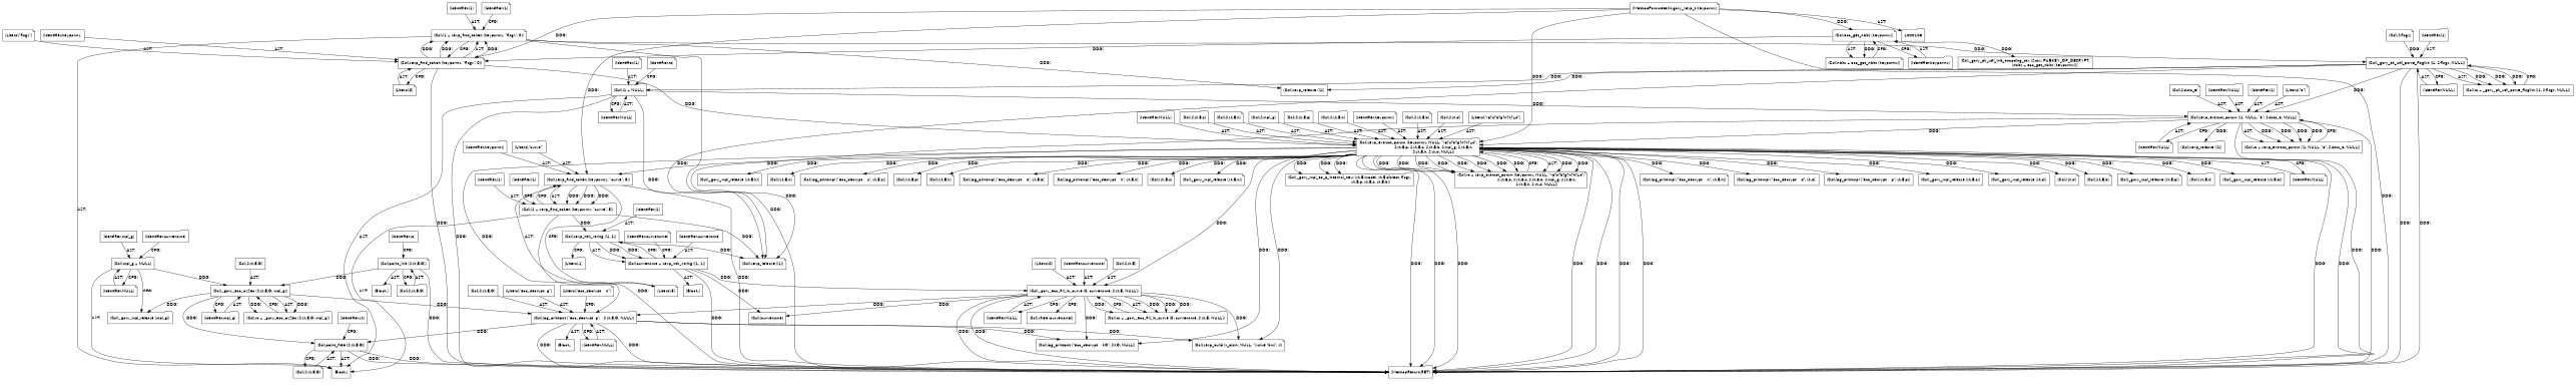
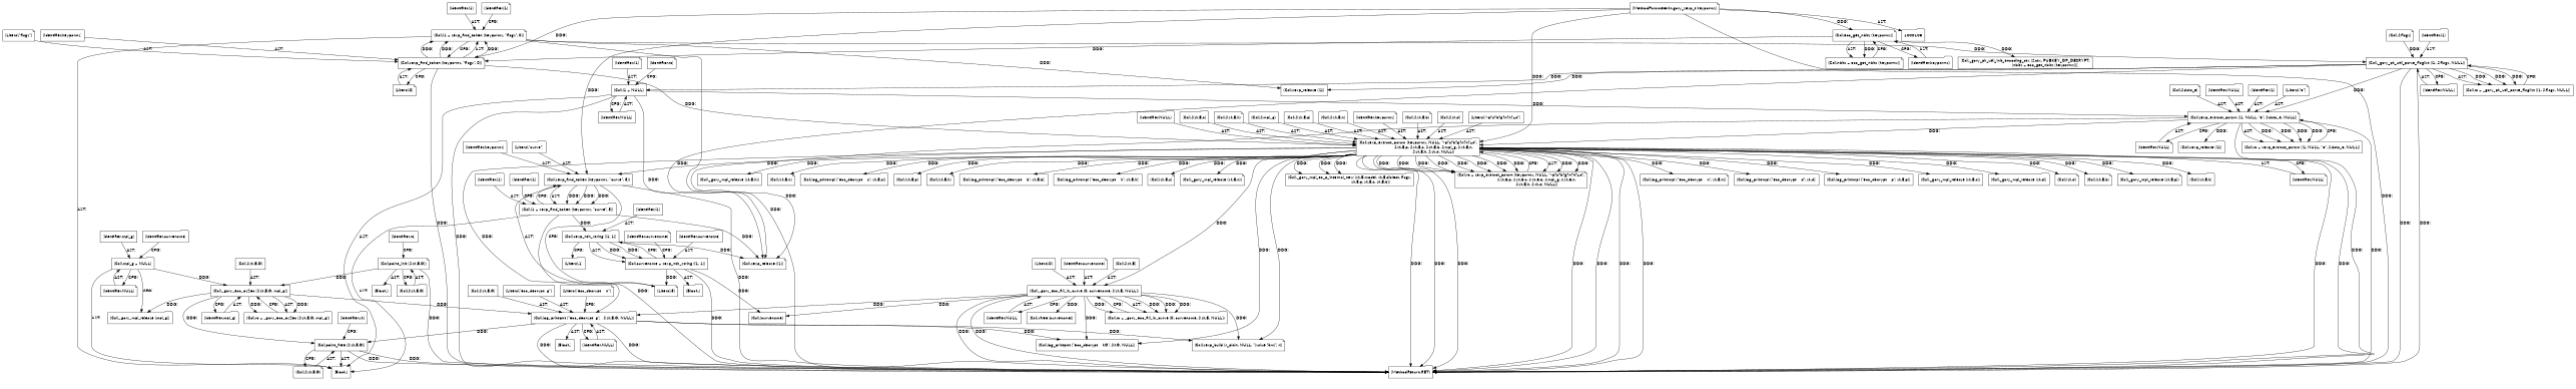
  digraph {
    fontname=Lato
    node [fontname=Lato shape=folder]
    edge [fontname=Lato]
    n1 [label="(Call,point_free (&sk.E.G))" shape=box]
    n2 [label="(Block,)"]
    n3 [label="(MethodReturn,RET)"]
    n4 [label="(Call,&sk.E.G)" shape=note]
    n5 [label="(Call,_gcry_ecc_os2ec (&sk.E.G, mpi_g))" shape=box]
    n6 [label="(Call,log_printpnt (\"ecc_decrypt  g\",   &sk.E.G, NULL))"]
    n7 [label="(Call,_gcry_mpi_release (mpi_g))"]
    n8 [label="(Call,rc = _gcry_ecc_os2ec (&sk.E.G, mpi_g))"]
    n9 [label="(Identifier,mpi_g)"]
    n10 [label="(Call,sexp_build (r_plain, NULL, \"(value %m)\", r))" shape=note]
    n11 [label="(Block,)" shape=box]
    n12 [label="(Call,log_printpnt (\"ecc_decrypt    kG\", &kG, NULL))" shape=box]
    n13 [label="(Identifier,NULL)" shape=note]
    n14 [label="(Call,point_init (&sk.E.G))" shape=note]
    n15 [label="(Block,)"]
    n16 [label="(Call,&sk.E.G)"]
    n17 [label="(Call,mpi_g = NULL)"]
    n18 [label="(Identifier,NULL)" shape=note]
    n19 [label="(Call,sexp_extract_param (keyparms, NULL, \"-p?a?b?g?n?h?+d\",\n                           &sk.E.p, &sk.E.a, &sk.E.b, &mpi_g, &sk.E.n,\n                           &sk.E.h, &sk.d, NULL))"]
    n20 [label="(Call,_gcry_ecc_fill_in_curve (0, curvename, &sk.E, NULL))" shape=box]
    n21 [label="(Call,sexp_find_token (keyparms, \"curve\", 5))" shape=box]
    n22 [label="(Call,_gcry_mpi_ec_p_internal_new (sk.E.model, sk.E.dialect, flags,\n                                    sk.E.p, sk.E.a, sk.E.b))"]
    n23 [label="(Call,rc = sexp_extract_param (keyparms, NULL, \"-p?a?b?g?n?h?+d\",\n                           &sk.E.p, &sk.E.a, &sk.E.b, &mpi_g, &sk.E.n,\n                           &sk.E.h, &sk.d, NULL))" shape=note]
    n24 [label="(Call,log_printmpi (\"ecc_decrypt    n\", sk.E.n))" shape=note]
    n25 [label="(Call,log_printmpi (\"ecc_decrypt    d\", sk.d))" shape=box]
    n26 [label="(Call,log_printmpi (\"ecc_decrypt    p\", sk.E.p))" shape=box]
    n27 [label="(Call,_gcry_mpi_release (sk.E.a))" shape=box]
    n28 [label="(Call,_gcry_mpi_release (sk.d))"]
    n29 [label="(Call,!sk.d)" shape=note]
    n30 [label="(Call,!sk.E.b)" shape=note]
    n31 [label="(Call,_gcry_mpi_release (sk.E.p))" shape=note]
    n32 [label="(Call,!sk.E.h)"]
-   n33 [label="(Call,_gcry_mpi_release (sk.E.b))"]
    n34 [label="(Identifier,NULL)" shape=note]
    n35 [label="(Call,_gcry_mpi_release (sk.E.h))"]
    n36 [label="(Call,!sk.E.n)" shape=note]
    n37 [label="(Call,log_printmpi (\"ecc_decrypt    a\", sk.E.a))"]
    n38 [label="(Call,!sk.E.p)"]
    n39 [label="(Call,!sk.E.h)" shape=note]
    n40 [label="(Call,log_printmpi (\"ecc_decrypt    b\", sk.E.b))" shape=box]
    n41 [label="(Call,log_printmpi (\"ecc_decrypt    h\", sk.E.h))" shape=box]
    n42 [label="(Call,!sk.E.a)" shape=note]
    n43 [label="(Call,_gcry_mpi_release (sk.E.n))" shape=note]
    n44 [label="(Call,!curvename)" shape=box]
    n45 [label="(Identifier,NULL)"]
    n46 [label="(Call,xfree (curvename))" shape=box]
    n47 [label="(Call,rc = _gcry_ecc_fill_in_curve (0, curvename, &sk.E, NULL))"]
    n48 [label="(Call,l1 = sexp_find_token (keyparms, \"curve\", 5))"]
    n49 [label="(Literal,5)" shape=note]
    n50 [label="(Call,sexp_find_token (keyparms, \"flags\", 0))" shape=note]
    n51 [label="(Call,l1 = sexp_find_token (keyparms, \"flags\", 0))" shape=note]
    n52 [label="(Literal,0)" shape=note]
    n53 [label="(Call,_gcry_pk_util_parse_flaglist (l1, &flags, NULL))" shape=note]
    n54 [label="(Call,sexp_release (l1))" shape=box]
    n55 [label="(Call,ecc_get_nbits (keyparms))" shape=note]
    n56 [label="(Identifier,keyparms)"]
    n57 [label="(Call,nbits = ecc_get_nbits (keyparms))" shape=note]
    n58 [label="(Call,_gcry_pk_util_init_encoding_ctx (&ctx, PUBKEY_OP_DECRYPT,\n                                   (nbits = ecc_get_nbits (keyparms))))" shape=box]
    n59 [label="(MethodParameterIn,gcry_sexp_t keyparms)" shape=note]
    1000108
    n61 [label="(Call,sexp_extract_param (l1, NULL, \"e\", &data_e, NULL))" shape=note]
    n62 [label="(Call,sexp_release (l1))"]
    n63 [label="(Call,rc = sexp_extract_param (l1, NULL, \"e\", &data_e, NULL))"]
    n64 [label="(Call,sexp_release (l1))" shape=note]
    n65 [label="(Identifier,NULL)" shape=note]
    n66 [label="(Call,l1 = NULL)"]
    n67 [label="(Identifier,NULL)"]
    n68 [label="(Identifier,NULL)"]
    n69 [label="(Call,rc = _gcry_pk_util_parse_flaglist (l1, &flags, NULL))" shape=box]
    n70 [label="(Call,curvename = sexp_nth_string (l1, 1))" shape=box]
    n71 [label="(Call,sexp_nth_string (l1, 1))"]
    n72 [label="(Block,)"]
    n73 [label="(Literal,1)"]
    n74 [label="(Call,&sk.E.b)" shape=note]
    n75 [label="(Call,&flags)" shape=note]
    n76 [label="(Identifier,curvename)" shape=note]
    n77 [label="(Identifier,l1)"]
    n78 [label="(Call,&sk.d)" shape=box]
    n79 [label="(Identifier,rc)" shape=note]
    n80 [label="(Identifier,l1)" shape=note]
    n81 [label="(Identifier,keyparms)"]
    n82 [label="(Identifier,curvename)" shape=note]
    n83 [label="(Identifier,sk)"]
    n84 [label="(Literal,\"-p?a?b?g?n?h?+d\")" shape=box]
    n85 [label="(Identifier,NULL)"]
    n86 [label="(Call,&data_e)" shape=note]
    n87 [label="(Call,&sk.E.a)"]
    n88 [label="(Call,&sk.E.G)" shape=box]
    n89 [label="(Call,&sk.E.h)" shape=note]
    n90 [label="(Call,&mpi_g)" shape=box]
    n91 [label="(Identifier,NULL)"]
    n92 [label="(Literal,\"curve\")"]
    n93 [label="(Identifier,rc)" shape=box]
    n94 [label="(Call,&sk.E.p)"]
    n95 [label="(Literal,\"flags\")" shape=note]
    n96 [label="(Identifier,keyparms)" shape=box]
    n97 [label="(Identifier,l1)" shape=box]
    n98 [label="(Call,&sk.E.n)"]
    n99 [label="(Identifier,l1)" shape=box]
    n100 [label="(Identifier,curvename)"]
    n101 [label="(Call,&sk.E.G)" shape=box]
    n102 [label="(Literal,\"ecc_decrypt  g\")" shape=box]
    n103 [label="(Identifier,keyparms)" shape=note]
    n104 [label="(Identifier,mpi_g)" shape=box]
    n105 [label="(Call,&sk.E)" shape=box]
    n106 [label="(Identifier,l1)" shape=box]
    n107 [label="(Literal,0)" shape=box]
    n108 [label="(Identifier,l1)" shape=note]
    n109 [label="(Identifier,curvename)"]
    n110 [label="(Literal,\"ecc_decrypt    n\")" shape=note]
    n111 [label="(Identifier,l1)"]
    n112 [label="(Literal,\"e\")" shape=note]
    n113 [label="(Identifier,l1)"]
    n1 -> n2 [label="AST: "]
    n1 -> n3 [label="DDG: "]
    n1 -> n3 [label="DDG: "]
    n1 -> n4 [label="CFG: "]
    n4 -> n1 [label="AST: "]
    n5 -> n1 [label="DDG: "]
    n5 -> n6 [label="DDG: "]
    n5 -> n7 [label="DDG: "]
    n5 -> n8 [label="AST: "]
    n5 -> n8 [label="DDG: "]
    n5 -> n8 [label="DDG: "]
    n5 -> n9 [label="CFG: "]
    n6 -> n1 [label="DDG: "]
    n6 -> n3 [label="DDG: "]
    n6 -> n3 [label="DDG: "]
    n6 -> n10 [label="DDG: "]
    n6 -> n11 [label="AST: "]
    n6 -> n12 [label="DDG: "]
    n6 -> n13 [label="CFG: "]
    n8 -> n5 [label="CFG: "]
    n9 -> n5 [label="AST: "]
    n13 -> n6 [label="AST: "]
    n14 -> n3 [label="DDG: "]
    n14 -> n5 [label="DDG: "]
    n14 -> n15 [label="AST: "]
    n14 -> n16 [label="CFG: "]
    n16 -> n14 [label="AST: "]
    n17 -> n2 [label="AST: "]
    n17 -> n5 [label="DDG: "]
    n17 -> n7 [label="CFG: "]
    n17 -> n18 [label="CFG: "]
    n18 -> n17 [label="AST: "]
    n19 -> n3 [label="DDG: "]
    n19 -> n3 [label="DDG: "]
    n19 -> n3 [label="DDG: "]
    n19 -> n3 [label="DDG: "]
    n19 -> n3 [label="DDG: "]
    n19 -> n3 [label="DDG: "]
    n19 -> n3 [label="DDG: "]
    n19 -> n3 [label="DDG: "]
    n19 -> n3 [label="DDG: "]
    n19 -> n6 [label="DDG: "]
    n19 -> n10 [label="DDG: "]
    n19 -> n12 [label="DDG: "]
    n19 -> n20 [label="DDG: "]
    n19 -> n21 [label="DDG: "]
    n19 -> n22 [label="DDG: "]
    n19 -> n22 [label="DDG: "]
    n19 -> n22 [label="DDG: "]
    n19 -> n23 [label="AST: "]
    n19 -> n23 [label="DDG: "]
    n19 -> n23 [label="DDG: "]
    n19 -> n23 [label="DDG: "]
    n19 -> n23 [label="DDG: "]
    n19 -> n23 [label="DDG: "]
    n19 -> n23 [label="DDG: "]
    n19 -> n23 [label="DDG: "]
    n19 -> n23 [label="DDG: "]
    n19 -> n23 [label="DDG: "]
    n19 -> n23 [label="DDG: "]
    n19 -> n24 [label="DDG: "]
    n19 -> n25 [label="DDG: "]
    n19 -> n26 [label="DDG: "]
    n19 -> n27 [label="DDG: "]
    n19 -> n28 [label="DDG: "]
    n19 -> n29 [label="DDG: "]
    n19 -> n30 [label="DDG: "]
    n19 -> n31 [label="DDG: "]
    n19 -> n32 [label="DDG: "]
-   n19 -> n33 [label="DDG: "]
    n19 -> n34 [label="CFG: "]
    n19 -> n35 [label="DDG: "]
    n19 -> n36 [label="DDG: "]
    n19 -> n37 [label="DDG: "]
    n19 -> n38 [label="DDG: "]
    n19 -> n39 [label="DDG: "]
    n19 -> n40 [label="DDG: "]
    n19 -> n41 [label="DDG: "]
    n19 -> n42 [label="DDG: "]
    n19 -> n43 [label="DDG: "]
    n20 -> n3 [label="DDG: "]
    n20 -> n3 [label="DDG: "]
    n20 -> n6 [label="DDG: "]
    n20 -> n10 [label="DDG: "]
    n20 -> n12 [label="DDG: "]
    n20 -> n44 [label="DDG: "]
    n20 -> n45 [label="CFG: "]
-   n20 -> n46 [label="CFG: "]
+   n20 -> n46 [label="DDG: "]
    n20 -> n47 [label="AST: "]
    n20 -> n47 [label="DDG: "]
    n20 -> n47 [label="DDG: "]
    n20 -> n47 [label="DDG: "]
    n20 -> n47 [label="DDG: "]
    n21 -> n3 [label="DDG: "]
    n21 -> n48 [label="AST: "]
    n21 -> n48 [label="DDG: "]
    n21 -> n48 [label="DDG: "]
    n21 -> n48 [label="DDG: "]
    n21 -> n49 [label="CFG: "]
    n23 -> n19 [label="CFG: "]
    n34 -> n19 [label="AST: "]
    n45 -> n20 [label="AST: "]
    n47 -> n20 [label="CFG: "]
    n48 -> n2 [label="AST: "]
    n48 -> n3 [label="DDG: "]
    n48 -> n21 [label="CFG: "]
    n48 -> n64 [label="DDG: "]
    n48 -> n71 [label="DDG: "]
    n49 -> n21 [label="AST: "]
    n50 -> n3 [label="DDG: "]
    n50 -> n19 [label="DDG: "]
    n50 -> n51 [label="AST: "]
    n50 -> n51 [label="DDG: "]
    n50 -> n51 [label="DDG: "]
    n50 -> n51 [label="DDG: "]
    n50 -> n52 [label="CFG: "]
    n51 -> n2 [label="AST: "]
    n51 -> n3 [label="DDG: "]
    n51 -> n50 [label="CFG: "]
    n51 -> n53 [label="DDG: "]
    n51 -> n54 [label="DDG: "]
    n52 -> n50 [label="AST: "]
    n53 -> n3 [label="DDG: "]
    n53 -> n3 [label="DDG: "]
    n53 -> n54 [label="DDG: "]
    n53 -> n61 [label="DDG: "]
    n53 -> n64 [label="DDG: "]
    n53 -> n66 [label="DDG: "]
    n53 -> n68 [label="CFG: "]
    n53 -> n69 [label="AST: "]
    n53 -> n69 [label="DDG: "]
    n53 -> n69 [label="DDG: "]
    n53 -> n69 [label="DDG: "]
    n55 -> n50 [label="DDG: "]
    n55 -> n56 [label="CFG: "]
    n55 -> n57 [label="AST: "]
    n55 -> n57 [label="DDG: "]
    n55 -> n58 [label="DDG: "]
    n56 -> n55 [label="AST: "]
    n57 -> n55 [label="CFG: "]
    n59 -> n3 [label="DDG: "]
    n59 -> n19 [label="DDG: "]
    n59 -> n21 [label="DDG: "]
    n59 -> n50 [label="DDG: "]
    n59 -> n55 [label="DDG: "]
    n59 -> 1000108 [label="AST: "]
    n61 -> n3 [label="DDG: "]
    n61 -> n3 [label="DDG: "]
    n61 -> n19 [label="DDG: "]
    n61 -> n62 [label="DDG: "]
    n61 -> n63 [label="AST: "]
    n61 -> n63 [label="DDG: "]
    n61 -> n63 [label="DDG: "]
    n61 -> n63 [label="DDG: "]
    n61 -> n63 [label="DDG: "]
    n61 -> n64 [label="DDG: "]
    n61 -> n65 [label="CFG: "]
    n63 -> n61 [label="CFG: "]
    n65 -> n61 [label="AST: "]
    n66 -> n2 [label="AST: "]
    n66 -> n3 [label="DDG: "]
    n66 -> n61 [label="DDG: "]
    n66 -> n64 [label="DDG: "]
    n66 -> n67 [label="CFG: "]
    n67 -> n66 [label="AST: "]
    n68 -> n53 [label="AST: "]
    n69 -> n53 [label="CFG: "]
    n70 -> n3 [label="DDG: "]
-   n70 -> n20 [label="DDG: "]
+   n70 -> n49 [label="DDG: "]
    n70 -> n44 [label="DDG: "]
    n70 -> n71 [label="CFG: "]
    n70 -> n72 [label="AST: "]
    n71 -> n64 [label="DDG: "]
    n71 -> n70 [label="AST: "]
    n71 -> n70 [label="DDG: "]
    n71 -> n70 [label="DDG: "]
    n71 -> n73 [label="CFG: "]
    n74 -> n19 [label="AST: "]
    n75 -> n53 [label="DDG: "]
    n76 -> n70 [label="CFG: "]
    n77 -> n48 [label="AST: "]
    n78 -> n19 [label="AST: "]
    n79 -> n66 [label="CFG: "]
    n80 -> n66 [label="AST: "]
    n81 -> n21 [label="AST: "]
    n82 -> n20 [label="AST: "]
    n83 -> n1 [label="CFG: "]
    n84 -> n19 [label="AST: "]
    n85 -> n19 [label="AST: "]
    n86 -> n61 [label="AST: "]
    n87 -> n19 [label="AST: "]
    n88 -> n6 [label="AST: "]
    n89 -> n19 [label="AST: "]
    n90 -> n19 [label="AST: "]
    n91 -> n61 [label="AST: "]
    n92 -> n21 [label="AST: "]
    n93 -> n14 [label="CFG: "]
    n94 -> n19 [label="AST: "]
    n95 -> n50 [label="AST: "]
    n96 -> n50 [label="AST: "]
    n97 -> n61 [label="AST: "]
    n98 -> n19 [label="AST: "]
    n99 -> n71 [label="AST: "]
    n100 -> n70 [label="AST: "]
    n101 -> n5 [label="AST: "]
    n102 -> n6 [label="AST: "]
    n103 -> n19 [label="AST: "]
    n104 -> n17 [label="AST: "]
    n105 -> n20 [label="AST: "]
    n106 -> n51 [label="AST: "]
    n107 -> n20 [label="AST: "]
    n108 -> n51 [label="CFG: "]
    n109 -> n17 [label="CFG: "]
    n110 -> n6 [label="CFG: "]
    n111 -> n48 [label="CFG: "]
    n112 -> n61 [label="AST: "]
    n113 -> n53 [label="AST: "]
  }
